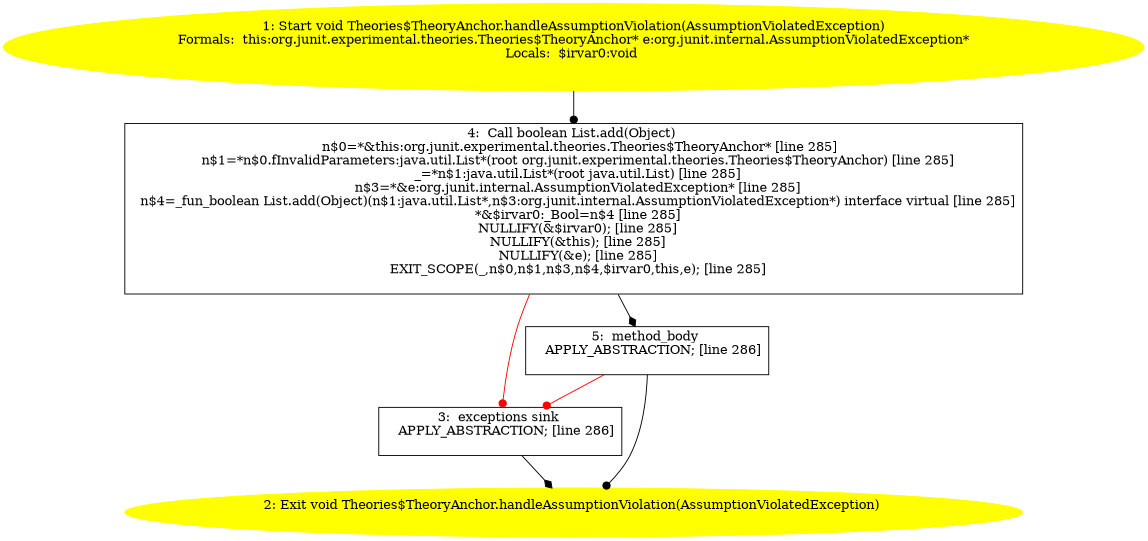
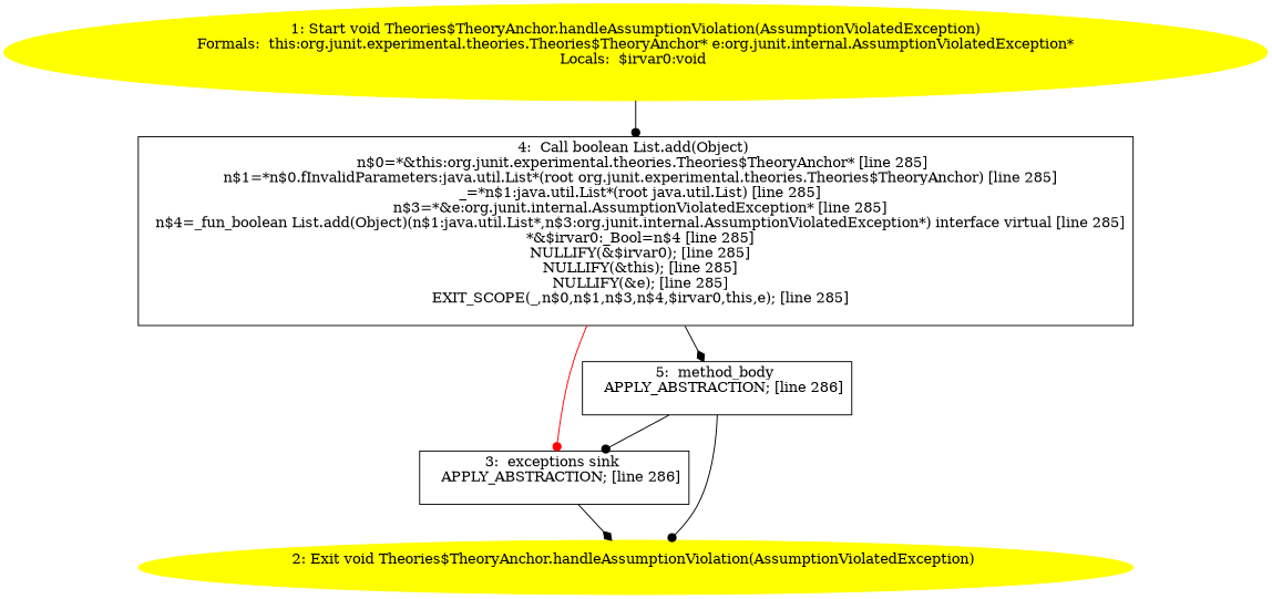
  digraph {
    node [shape=box]
    edge [arrowhead=dot]
    n1 [color=yellow label="1: Start void Theories$TheoryAnchor.handleAssumptionViolation(AssumptionViolatedException)\nFormals:  this:org.junit.experimental.theories.Theories$TheoryAnchor* e:org.junit.internal.AssumptionViolatedException*\nLocals:  $irvar0:void \n  " style=filled shape=""]
    n2 [label="4:  Call boolean List.add(Object) \n   n$0=*&this:org.junit.experimental.theories.Theories$TheoryAnchor* [line 285]\n  n$1=*n$0.fInvalidParameters:java.util.List*(root org.junit.experimental.theories.Theories$TheoryAnchor) [line 285]\n  _=*n$1:java.util.List*(root java.util.List) [line 285]\n  n$3=*&e:org.junit.internal.AssumptionViolatedException* [line 285]\n  n$4=_fun_boolean List.add(Object)(n$1:java.util.List*,n$3:org.junit.internal.AssumptionViolatedException*) interface virtual [line 285]\n  *&$irvar0:_Bool=n$4 [line 285]\n  NULLIFY(&$irvar0); [line 285]\n  NULLIFY(&this); [line 285]\n  NULLIFY(&e); [line 285]\n  EXIT_SCOPE(_,n$0,n$1,n$3,n$4,$irvar0,this,e); [line 285]\n "]
    n3 [label="3:  exceptions sink \n   APPLY_ABSTRACTION; [line 286]\n "]
    n4 [label="5:  method_body \n   APPLY_ABSTRACTION; [line 286]\n "]
    n5 [color=yellow label="2: Exit void Theories$TheoryAnchor.handleAssumptionViolation(AssumptionViolatedException) \n  " style=filled shape=""]
    n1 -> n2
    n2 -> n3 [color=red]
    n2 -> n4 [arrowhead=diamond]
    n3 -> n5 [arrowhead=diamond]
-   n4 -> n3 [color=red]
+   n4 -> n3 [color=black]
    n4 -> n5
  }
